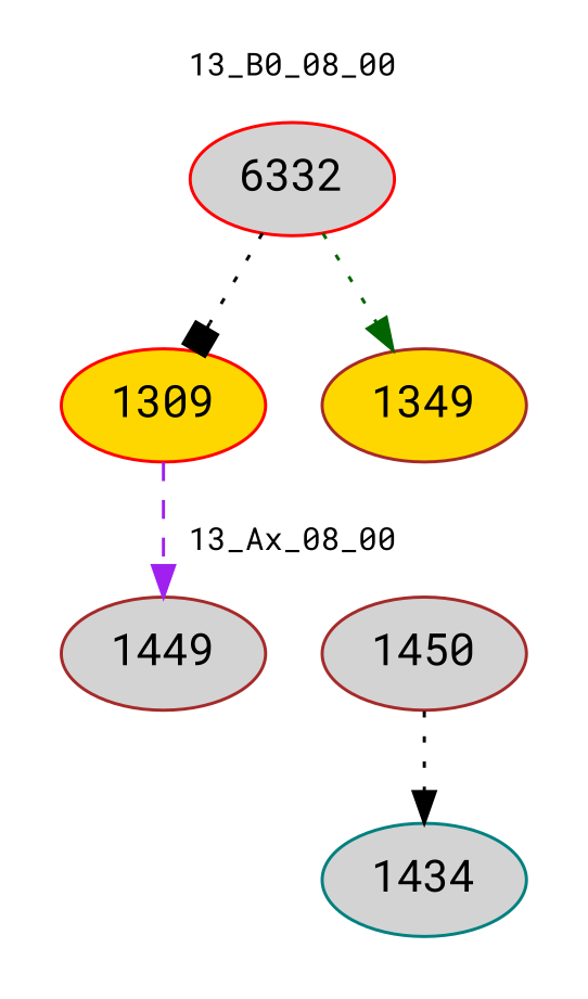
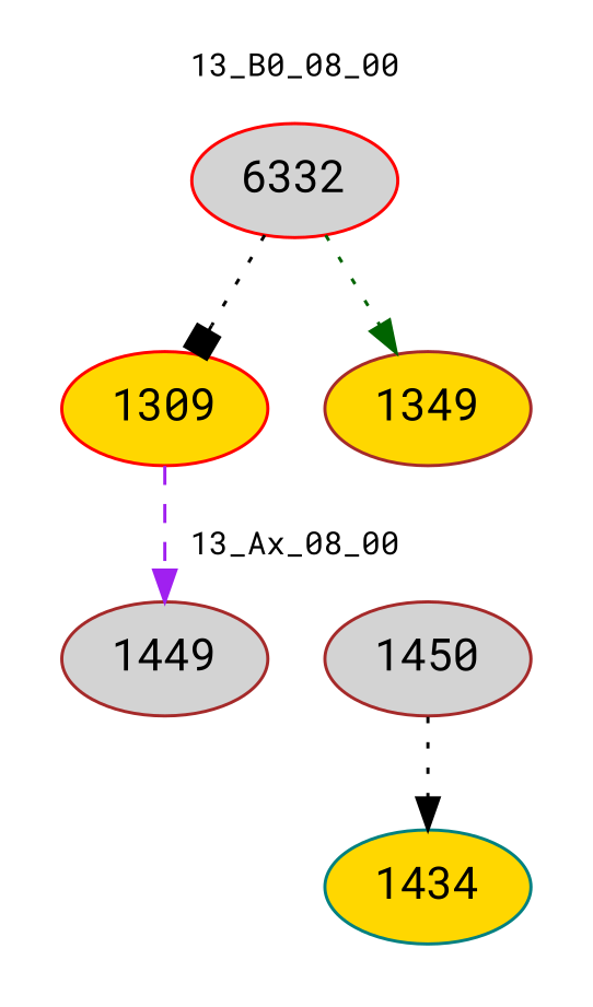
  digraph {
    fontname="Roboto Mono"
    node [color=brown fillcolor=lightgrey fontname="Roboto Mono" style=filled]
    edge [arrowhead=normal color=black fontname="Roboto Mono" style=dotted]
    n1 [label=1450]
-   n2 [color=teal label=1434]
+   n2 [color=teal fillcolor=gold label=1434]
    n3 [label=1449]
    n4 [color=red label=6332]
    n5 [color=red fillcolor=gold label=1309]
    n6 [fillcolor=gold label=1349]
    subgraph cluster_1 {
      color=white
      fontsize=10
      label="13_Ax_08_00"
      n1
      n2
      n3
    }
    subgraph cluster_2 {
      color=white
      fontsize=10
      label="13_B0_08_00"
      n4
      n5
      n6
    }
    n1 -> n2
    n4 -> n5 [arrowhead=box]
    n4 -> n6 [color=darkgreen]
    n5 -> n3 [color=purple style=dashed]
  }
